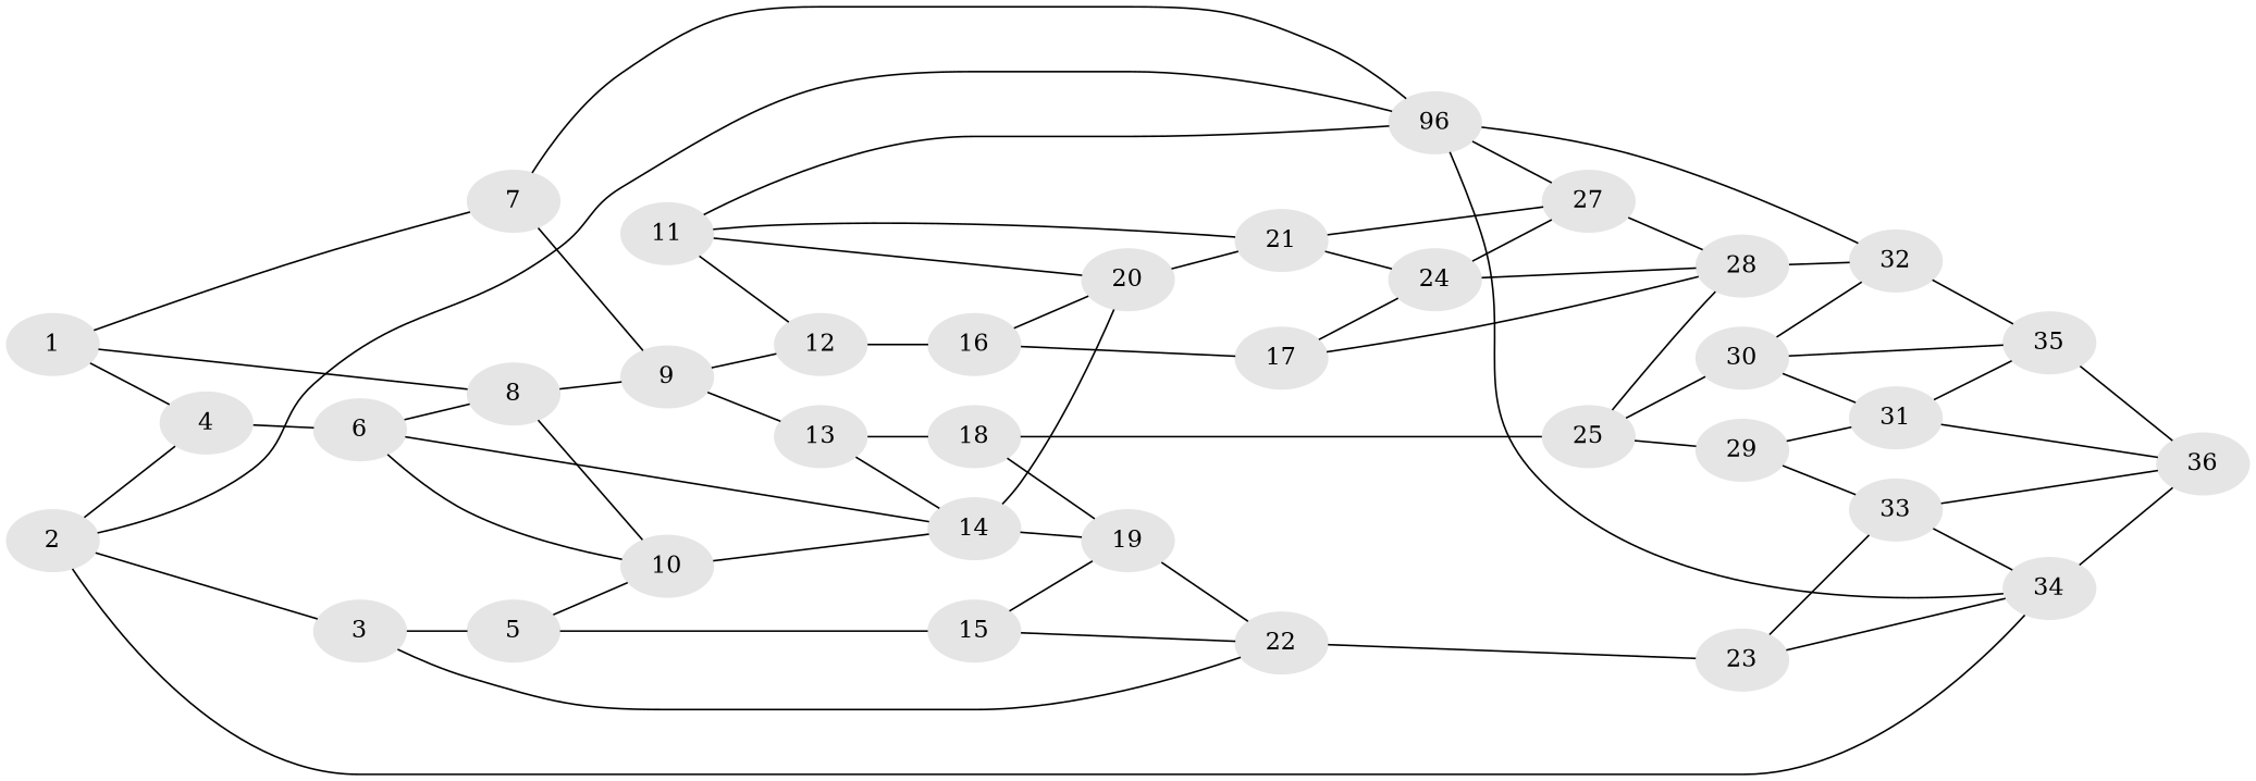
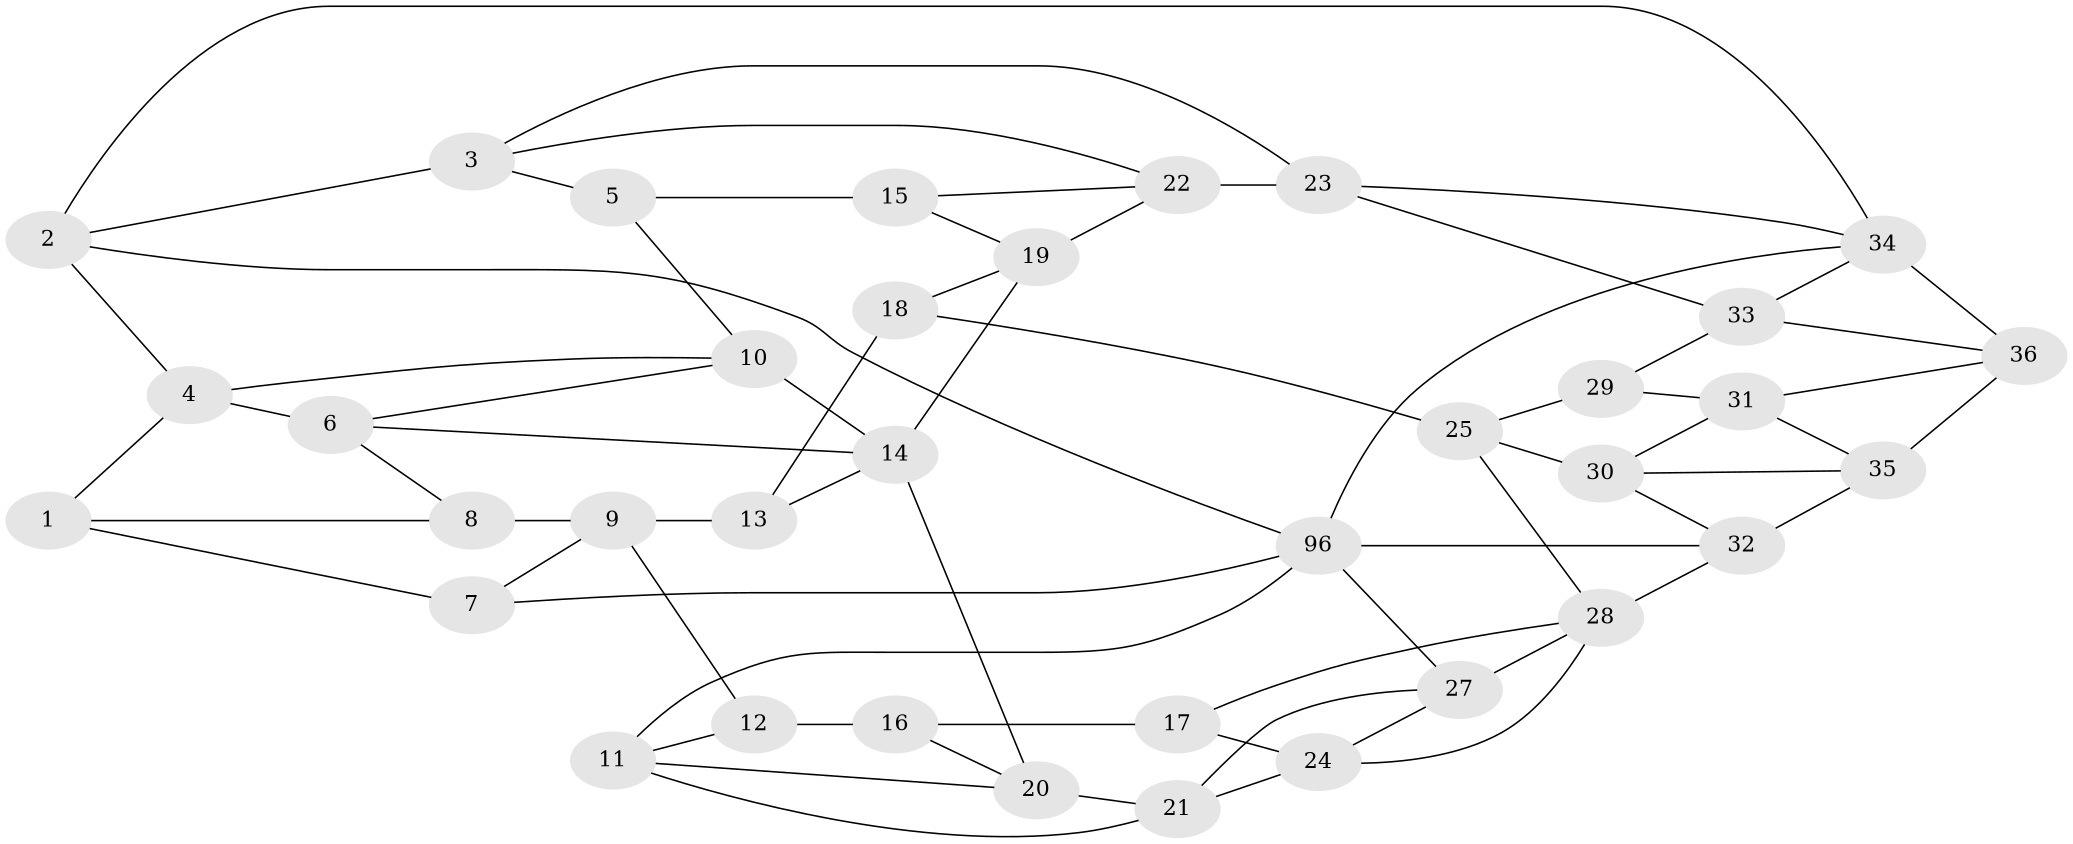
  graph {
    rankdir=LR
    node [color=gray90 style=filled]
    edge [weight=1.0]
    1
    4
    7
    8
    6
    10
    n7 [label=96]
    9
    2
    3
    34
    5
    22
    23
    15
    27
    32
    36
    33
    14
    19
    20
    12
    13
    16
    18
    11
    21
    24
    17
    25
    28
    29
    30
    31
    35
    1 -- 4
    1 -- 7
    1 -- 8
    4 -- 6
-   8 -- 10
+   4 -- 10
    7 -- n7
    7 -- 9
    8 -- 9
    6 -- 8
    6 -- 10
    6 -- 14
    10 -- 14
    n7 -- 34
    n7 -- 27
    n7 -- 32
    9 -- 12
    9 -- 13
    2 -- 4
    2 -- n7
    2 -- 3
    2 -- 34
    3 -- 5
    3 -- 22
+   3 -- 23
    34 -- 36
    5 -- 10
    5 -- 15
    22 -- 23
    23 -- 34
    23 -- 33
    15 -- 22
    15 -- 19
    27 -- 28
    32 -- 35
    33 -- 34
    33 -- 36
    14 -- 19
    14 -- 20
    19 -- 22
    20 -- 21
    12 -- 16
    13 -- 14
    13 -- 18
    16 -- 20
    16 -- 17
    18 -- 19
    18 -- 25
    11 -- n7
    11 -- 20
    11 -- 12
    11 -- 21
    21 -- 27
    21 -- 24
    24 -- 27
    24 -- 28
    17 -- 24
    17 -- 28
    25 -- 28
    25 -- 29
    25 -- 30
    28 -- 32
    29 -- 33
    29 -- 31
    30 -- 32
    30 -- 31
    30 -- 35
    31 -- 36
    31 -- 35
    35 -- 36
  }
